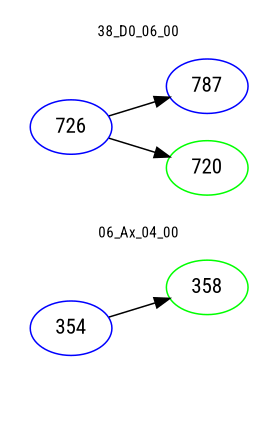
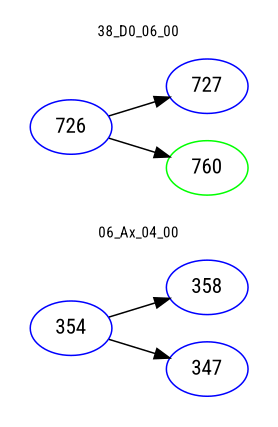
  digraph {
    fontname="Roboto Condensed"
    rankdir=LR
    node [color=blue fontname="Roboto Condensed"]
    edge [color=black fontname="Roboto Condensed"]
    n1 [label=354]
-   n3 [color=green label=358]
+   n2 [label=347]
+   n3 [label=358]
    n4 [label=726]
-   n5 [color=green label=720]
-   n6 [label=787]
+   n5 [color=green label=760]
+   n6 [label=727]
    subgraph cluster_1 {
      color=white
      fontsize=10
      label="06_Ax_04_00"
      n1
+     n2
      n3
    }
    subgraph cluster_2 {
      color=white
      fontsize=10
      label="38_D0_06_00"
      n4
      n5
      n6
    }
+   n1 -> n2
    n1 -> n3
    n4 -> n5
    n4 -> n6
  }
